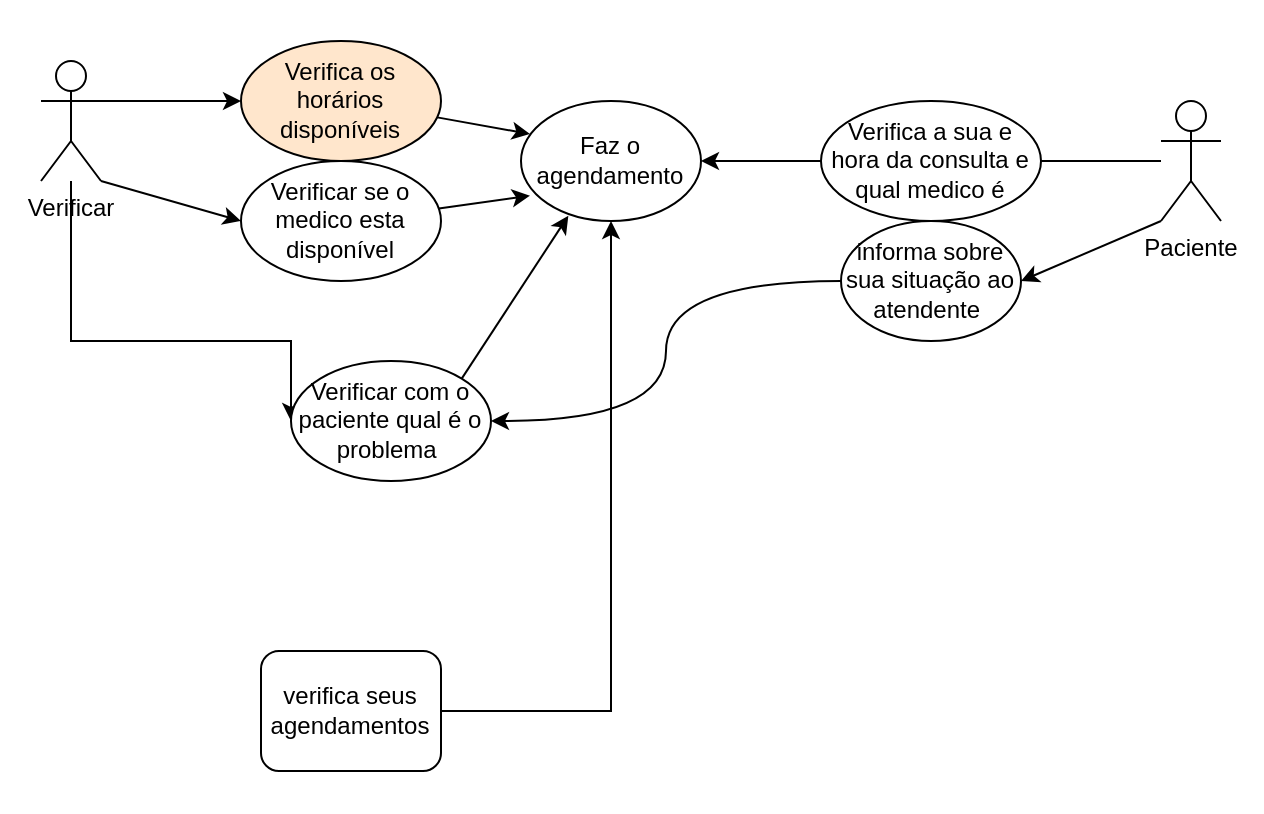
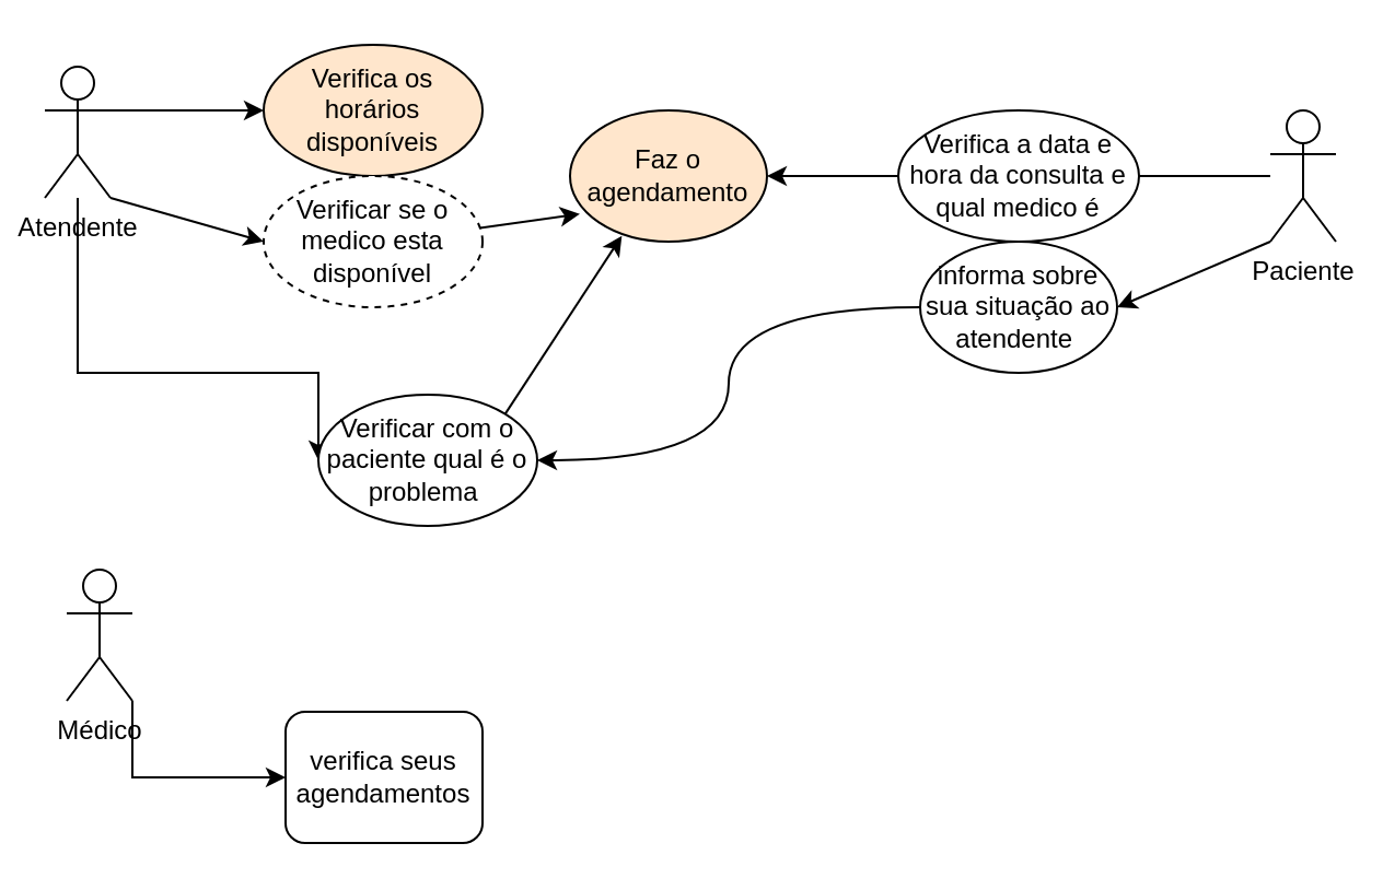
  <mxCell id="0" />
  <mxCell id="1" parent="0" />
  <mxCell id="2" style="edgeStyle=orthogonalEdgeStyle;rounded=0;orthogonalLoop=1;jettySize=auto;html=1;exitX=1;exitY=0.333;exitDx=0;exitDy=0;exitPerimeter=0;entryX=0;entryY=0.5;entryDx=0;entryDy=0;" edge="1" parent="1" source="5" target="8"><mxGeometry relative="1" as="geometry" /></mxCell>
  <mxCell id="3" style="rounded=0;orthogonalLoop=1;jettySize=auto;html=1;exitX=1;exitY=1;exitDx=0;exitDy=0;exitPerimeter=0;entryX=0;entryY=0.5;entryDx=0;entryDy=0;" edge="1" parent="1" source="5" target="13"><mxGeometry relative="1" as="geometry" /></mxCell>
  <mxCell id="4" style="edgeStyle=orthogonalEdgeStyle;rounded=0;orthogonalLoop=1;jettySize=auto;html=1;entryX=0;entryY=0.5;entryDx=0;entryDy=0;" edge="1" parent="1" source="5" target="19"><mxGeometry relative="1" as="geometry"><Array as="points"><mxPoint x="35" y="170" /></Array></mxGeometry></mxCell>
- <mxCell id="5" value="Verificar" style="shape=umlActor;verticalLabelPosition=bottom;verticalAlign=top;html=1;outlineConnect=0;" vertex="1" parent="1"><mxGeometry x="20" y="30" width="30" height="60" as="geometry" /></mxCell>
+ <mxCell id="5" value="Atendente" style="shape=umlActor;verticalLabelPosition=bottom;verticalAlign=top;html=1;outlineConnect=0;" vertex="1" parent="1"><mxGeometry x="20" y="30" width="30" height="60" as="geometry" /></mxCell>
+ <mxCell id="6" style="edgeStyle=orthogonalEdgeStyle;rounded=0;orthogonalLoop=1;jettySize=auto;html=1;exitX=1;exitY=1;exitDx=0;exitDy=0;exitPerimeter=0;entryX=0;entryY=0.5;entryDx=0;entryDy=0;" edge="1" parent="1" source="7" target="23"><mxGeometry relative="1" as="geometry" /></mxCell>
+ <mxCell id="7" value="Médico&lt;div&gt;&lt;br&gt;&lt;/div&gt;" style="shape=umlActor;verticalLabelPosition=bottom;verticalAlign=top;html=1;outlineConnect=0;" vertex="1" parent="1"><mxGeometry x="30" y="260" width="30" height="60" as="geometry" /></mxCell>
  <mxCell id="8" value="Verifica os horários disponíveis" style="ellipse;whiteSpace=wrap;html=1;fillColor=#ffe6cc;" vertex="1" parent="1"><mxGeometry x="120" y="20" width="100" height="60" as="geometry" /></mxCell>
  <mxCell id="9" style="edgeStyle=orthogonalEdgeStyle;rounded=0;orthogonalLoop=1;jettySize=auto;html=1;entryX=1;entryY=0.5;entryDx=0;entryDy=0;endArrow=none;" edge="1" parent="1" source="11" target="17"><mxGeometry relative="1" as="geometry" /></mxCell>
  <mxCell id="10" style="rounded=0;orthogonalLoop=1;jettySize=auto;html=1;exitX=0;exitY=1;exitDx=0;exitDy=0;exitPerimeter=0;entryX=1;entryY=0.5;entryDx=0;entryDy=0;" edge="1" parent="1" source="11" target="21"><mxGeometry relative="1" as="geometry" /></mxCell>
  <mxCell id="11" value="Paciente" style="shape=umlActor;verticalLabelPosition=bottom;verticalAlign=top;html=1;outlineConnect=0;" vertex="1" parent="1"><mxGeometry x="580" y="50" width="30" height="60" as="geometry" /></mxCell>
- <mxCell id="12" value="Faz o agendamento" style="ellipse;whiteSpace=wrap;html=1;" vertex="1" parent="1"><mxGeometry x="260" y="50" width="90" height="60" as="geometry" /></mxCell>
- <mxCell id="13" value="Verificar se o medico esta disponível" style="ellipse;whiteSpace=wrap;html=1;" vertex="1" parent="1"><mxGeometry x="120" y="80" width="100" height="60" as="geometry" /></mxCell>
- <mxCell id="14" style="rounded=0;orthogonalLoop=1;jettySize=auto;html=1;entryX=0.05;entryY=0.275;entryDx=0;entryDy=0;entryPerimeter=0;" edge="1" parent="1" source="8" target="12"><mxGeometry relative="1" as="geometry" /></mxCell>
+ <mxCell id="12" value="Faz o agendamento" style="ellipse;whiteSpace=wrap;html=1;fillColor=#ffe6cc;" vertex="1" parent="1"><mxGeometry x="260" y="50" width="90" height="60" as="geometry" /></mxCell>
+ <mxCell id="13" value="Verificar se o medico esta disponível" style="ellipse;whiteSpace=wrap;html=1;dashed=1;" vertex="1" parent="1"><mxGeometry x="120" y="80" width="100" height="60" as="geometry" /></mxCell>
  <mxCell id="15" style="rounded=0;orthogonalLoop=1;jettySize=auto;html=1;entryX=0.05;entryY=0.789;entryDx=0;entryDy=0;entryPerimeter=0;" edge="1" parent="1" source="13" target="12"><mxGeometry relative="1" as="geometry" /></mxCell>
  <mxCell id="16" style="edgeStyle=orthogonalEdgeStyle;rounded=0;orthogonalLoop=1;jettySize=auto;html=1;exitX=0;exitY=0.5;exitDx=0;exitDy=0;entryX=1;entryY=0.5;entryDx=0;entryDy=0;" edge="1" parent="1" source="17" target="12"><mxGeometry relative="1" as="geometry" /></mxCell>
- <mxCell id="17" value="Verifica a sua e hora da consulta e qual medico é" style="ellipse;whiteSpace=wrap;html=1;" vertex="1" parent="1"><mxGeometry x="410" y="50" width="110" height="60" as="geometry" /></mxCell>
+ <mxCell id="17" value="Verifica a data e hora da consulta e qual medico é" style="ellipse;whiteSpace=wrap;html=1;" vertex="1" parent="1"><mxGeometry x="410" y="50" width="110" height="60" as="geometry" /></mxCell>
  <mxCell id="18" style="rounded=0;orthogonalLoop=1;jettySize=auto;html=1;exitX=1;exitY=0;exitDx=0;exitDy=0;entryX=0.263;entryY=0.956;entryDx=0;entryDy=0;entryPerimeter=0;" edge="1" parent="1" source="19" target="12"><mxGeometry relative="1" as="geometry" /></mxCell>
  <mxCell id="19" value="Verificar com o paciente qual é o problema&amp;nbsp;" style="ellipse;whiteSpace=wrap;html=1;" vertex="1" parent="1"><mxGeometry x="145" y="180" width="100" height="60" as="geometry" /></mxCell>
  <mxCell id="20" style="edgeStyle=orthogonalEdgeStyle;rounded=0;orthogonalLoop=1;jettySize=auto;html=1;entryX=1;entryY=0.5;entryDx=0;entryDy=0;curved=1;" edge="1" parent="1" source="21" target="19"><mxGeometry relative="1" as="geometry" /></mxCell>
  <mxCell id="21" value="informa sobre sua situação ao atendente&amp;nbsp;" style="ellipse;whiteSpace=wrap;html=1;" vertex="1" parent="1"><mxGeometry x="420" y="110" width="90" height="60" as="geometry" /></mxCell>
- <mxCell id="22" style="edgeStyle=orthogonalEdgeStyle;rounded=0;orthogonalLoop=1;jettySize=auto;html=1;entryX=0.5;entryY=1;entryDx=0;entryDy=0;" edge="1" parent="1" source="23" target="12"><mxGeometry relative="1" as="geometry" /></mxCell>
  <mxCell id="23" value="verifica seus agendamentos" style="whiteSpace=wrap;html=1;rounded=1;" vertex="1" parent="1"><mxGeometry x="130" y="325" width="90" height="60" as="geometry" /></mxCell>
